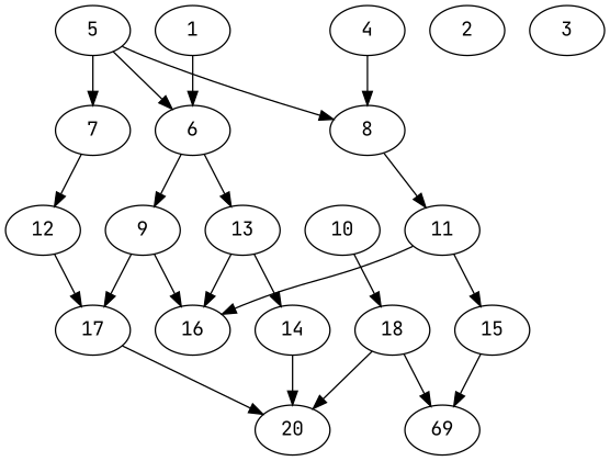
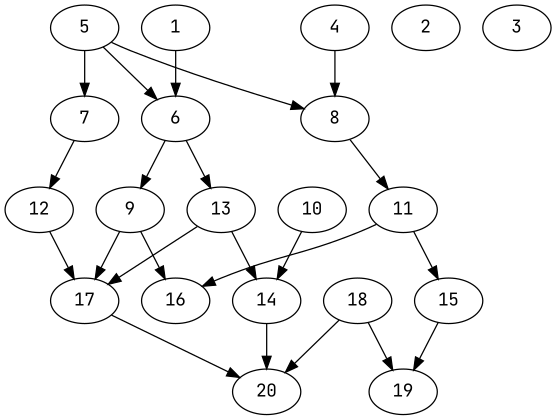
  digraph {
    fontname="JetBrains Mono"
    node [alpha=0.08 fontname="JetBrains Mono"]
    edge [fontname="JetBrains Mono"]
    1 [alpha=0.05 expect_size=38121472]
    6 [alpha=0.04 expect_size=24064000]
    9 [expect_size=48955392]
    13 [alpha=0.01 expect_size=14862336]
    16 [alpha=0.00 expect_size=12495872]
    17 [alpha=0.10 expect_size=21200896]
    14 [alpha=0.11 expect_size=26467328]
    2 [alpha=0.14 expect_size=14338048]
    3 [alpha=0.05 expect_size=36133888]
    4 [expect_size=52099072]
    8 [alpha=0.13 expect_size=29362176]
    11 [alpha=0.16 expect_size=17881088]
    10 [alpha=0.07 expect_size=17549312]
    18 [alpha=0.03 expect_size=44064768]
    15 [expect_size=45406208]
    5 [alpha=0.06 expect_size=23660544]
    7 [alpha=0.10 expect_size=7680000]
    12 [alpha=0.14 expect_size=28863488]
    20 [alpha=0.15 expect_size=47243264]
-   19 [alpha=0.10 expect_size=27504640 label=69]
+   19 [alpha=0.10 expect_size=27504640]
    1 -> 6
    6 -> 9
    6 -> 13
    9 -> 16
    9 -> 17
-   13 -> 16
+   13 -> 17
    13 -> 14
    17 -> 20
    14 -> 20
    4 -> 8
    8 -> 11
    11 -> 16
    11 -> 15
-   10 -> 18
+   10 -> 14
    18 -> 20
    18 -> 19
    15 -> 19
    5 -> 6
    5 -> 8
    5 -> 7
    7 -> 12
    12 -> 17
  }
